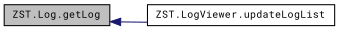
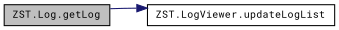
  digraph {
    rankdir=LR
    fontname="Roboto Mono"
    node [color=black fontname="Roboto Mono" fontsize=10 shape=record style=filled]
    n1 [fillcolor=grey75 fontcolor=black height=0.2 label="ZST.Log.getLog" width=0.4]
    n2 [fillcolor=white height=0.2 label="ZST.LogViewer.updateLogList" width=0.4]
-   n1 -> n2 [color=midnightblue dir=back fontname="Roboto Mono" fontsize=10 labelfontname=Helvetica labelfontsize=10 style=solid]
+   n2 -> n1 [color=midnightblue dir=back fontname="Roboto Mono" fontsize=10 labelfontname=Helvetica labelfontsize=10 style=solid]
  }
